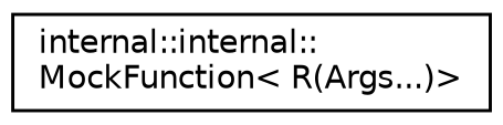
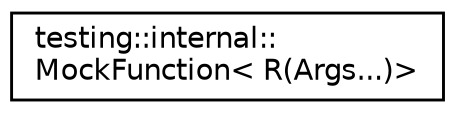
  digraph {
    rankdir=TB
-   n1 [color=black fillcolor=white fontname=Helvetica fontsize=10 height=0.2 label="internal::internal::\lMockFunction\< R(Args...)\>" shape=record style=filled width=0.4]
+   n1 [color=black fillcolor=white fontname=Helvetica fontsize=10 height=0.2 label="testing::internal::\lMockFunction\< R(Args...)\>" shape=record style=filled width=0.4]
  }
